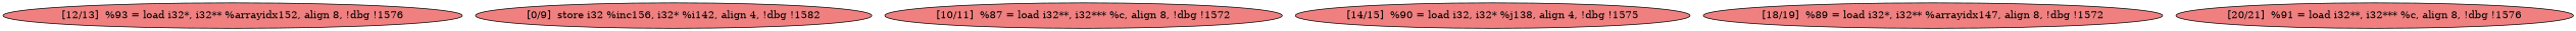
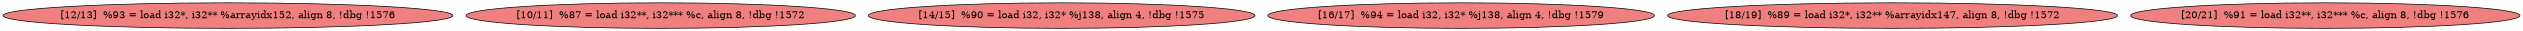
  digraph {
    node [fillcolor=lightcoral shape=ellipse style=filled]
    n1 [label="[12/13]  %93 = load i32*, i32** %arrayidx152, align 8, !dbg !1576"]
-   n2 [label="[0/9]  store i32 %inc156, i32* %i142, align 4, !dbg !1582"]
    n3 [label="[10/11]  %87 = load i32**, i32*** %c, align 8, !dbg !1572"]
    n4 [label="[14/15]  %90 = load i32, i32* %j138, align 4, !dbg !1575"]
+   n5 [label="[16/17]  %94 = load i32, i32* %j138, align 4, !dbg !1579"]
    n6 [label="[18/19]  %89 = load i32*, i32** %arrayidx147, align 8, !dbg !1572"]
    n7 [label="[20/21]  %91 = load i32**, i32*** %c, align 8, !dbg !1576"]
  }
